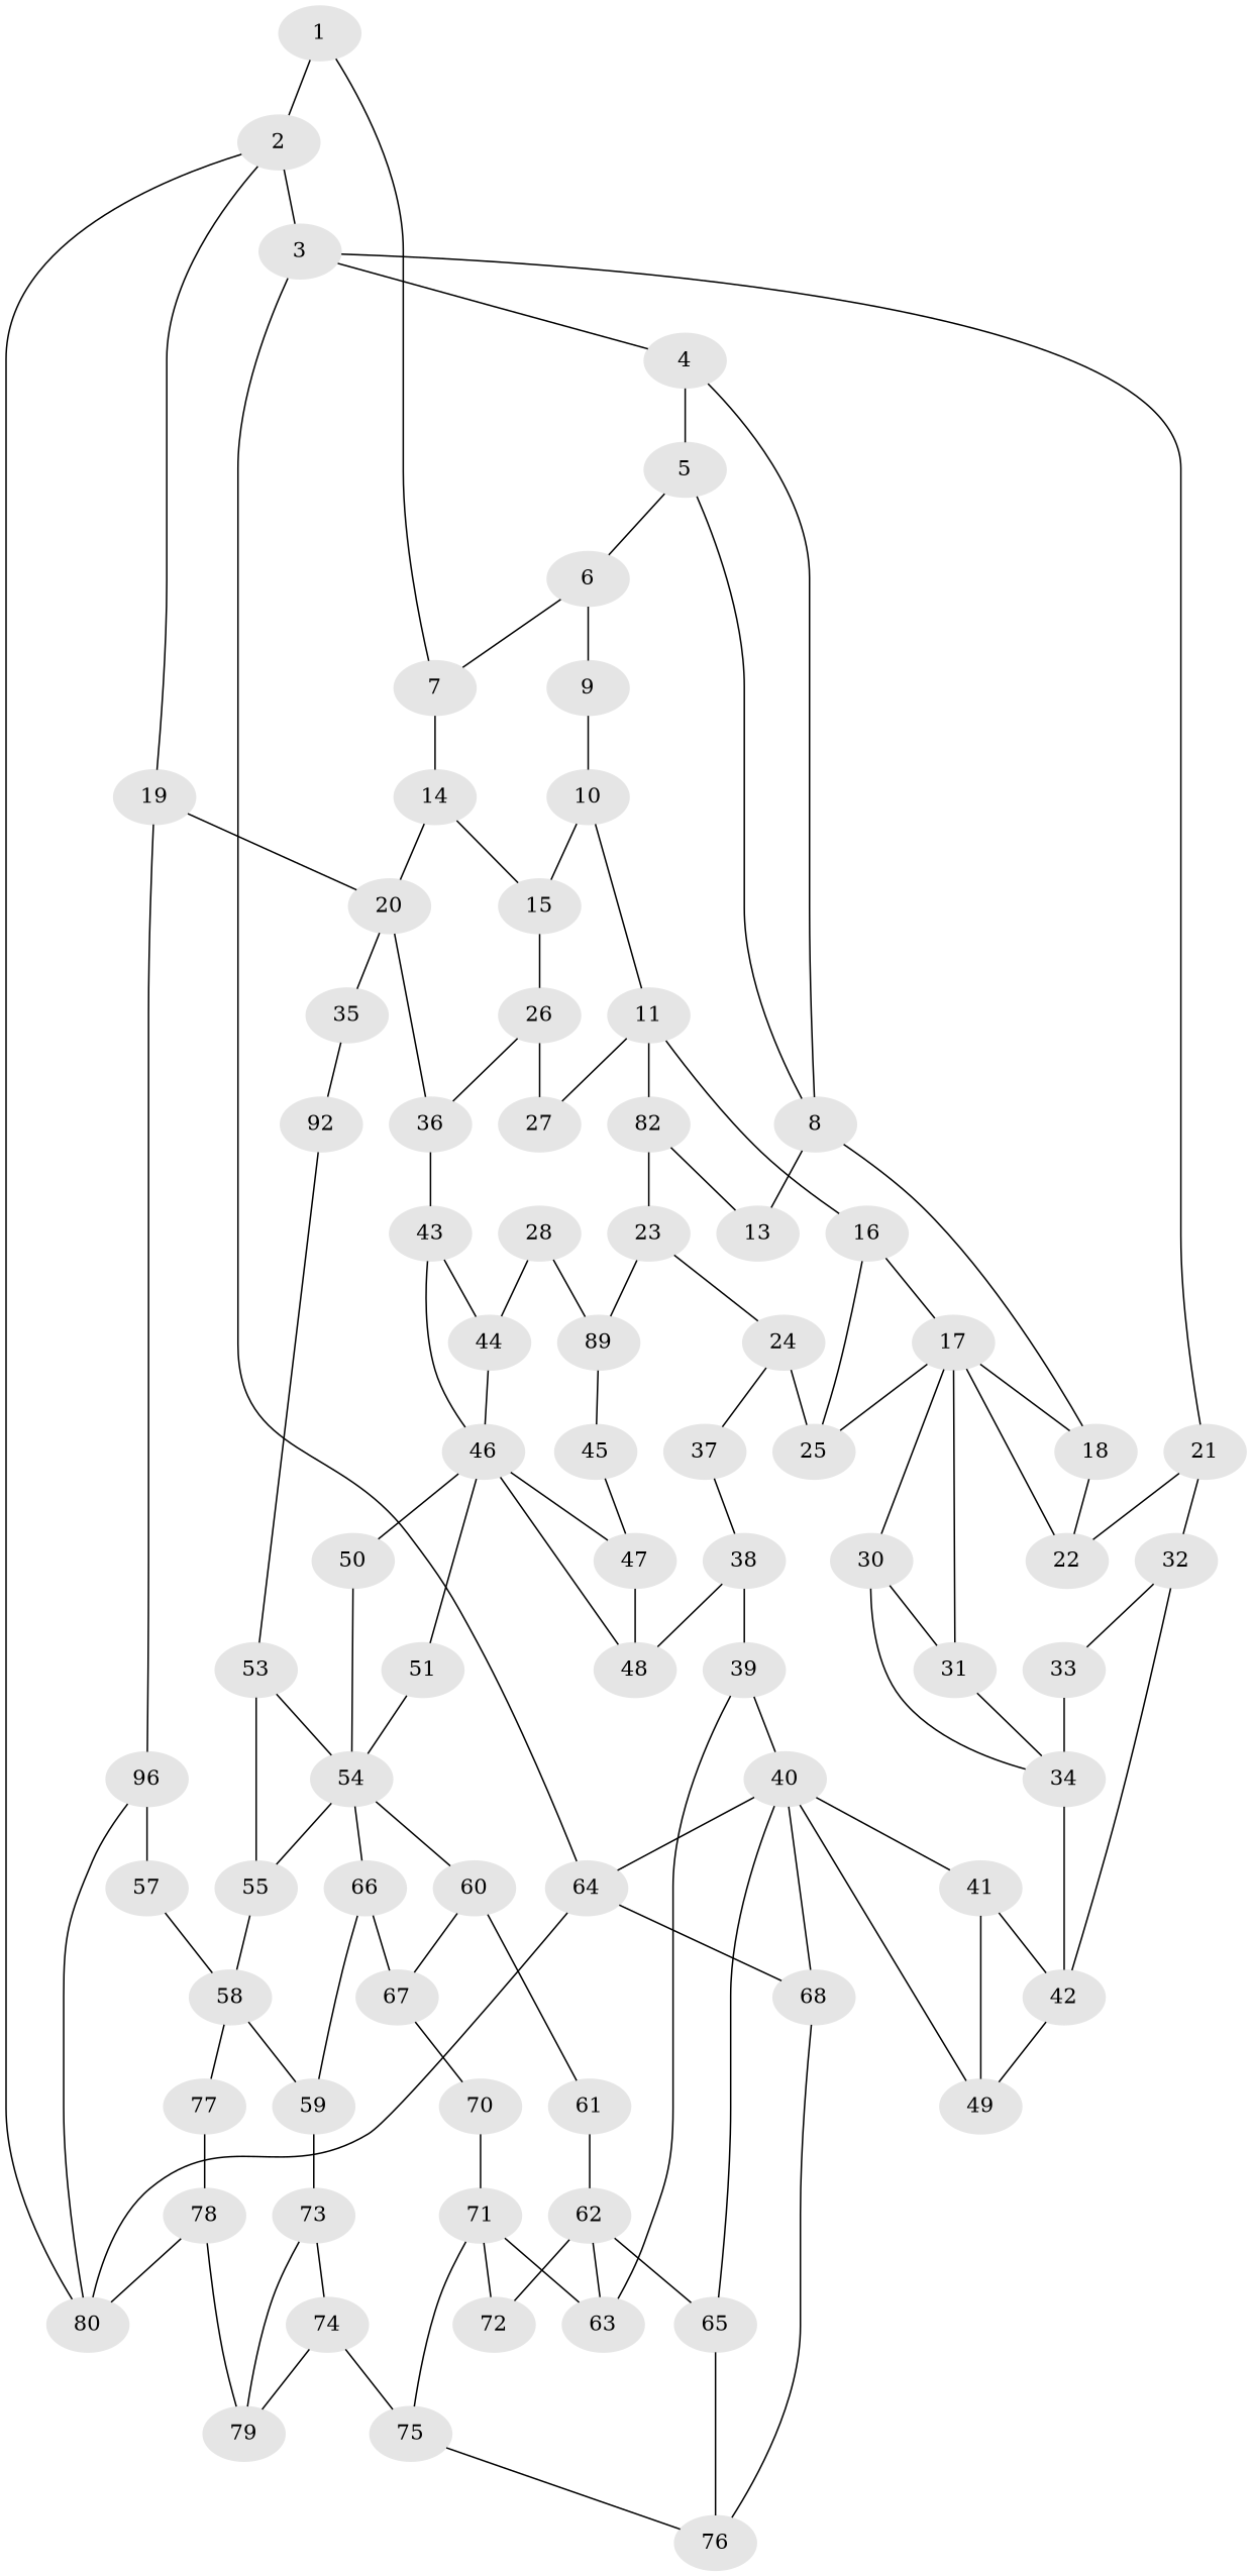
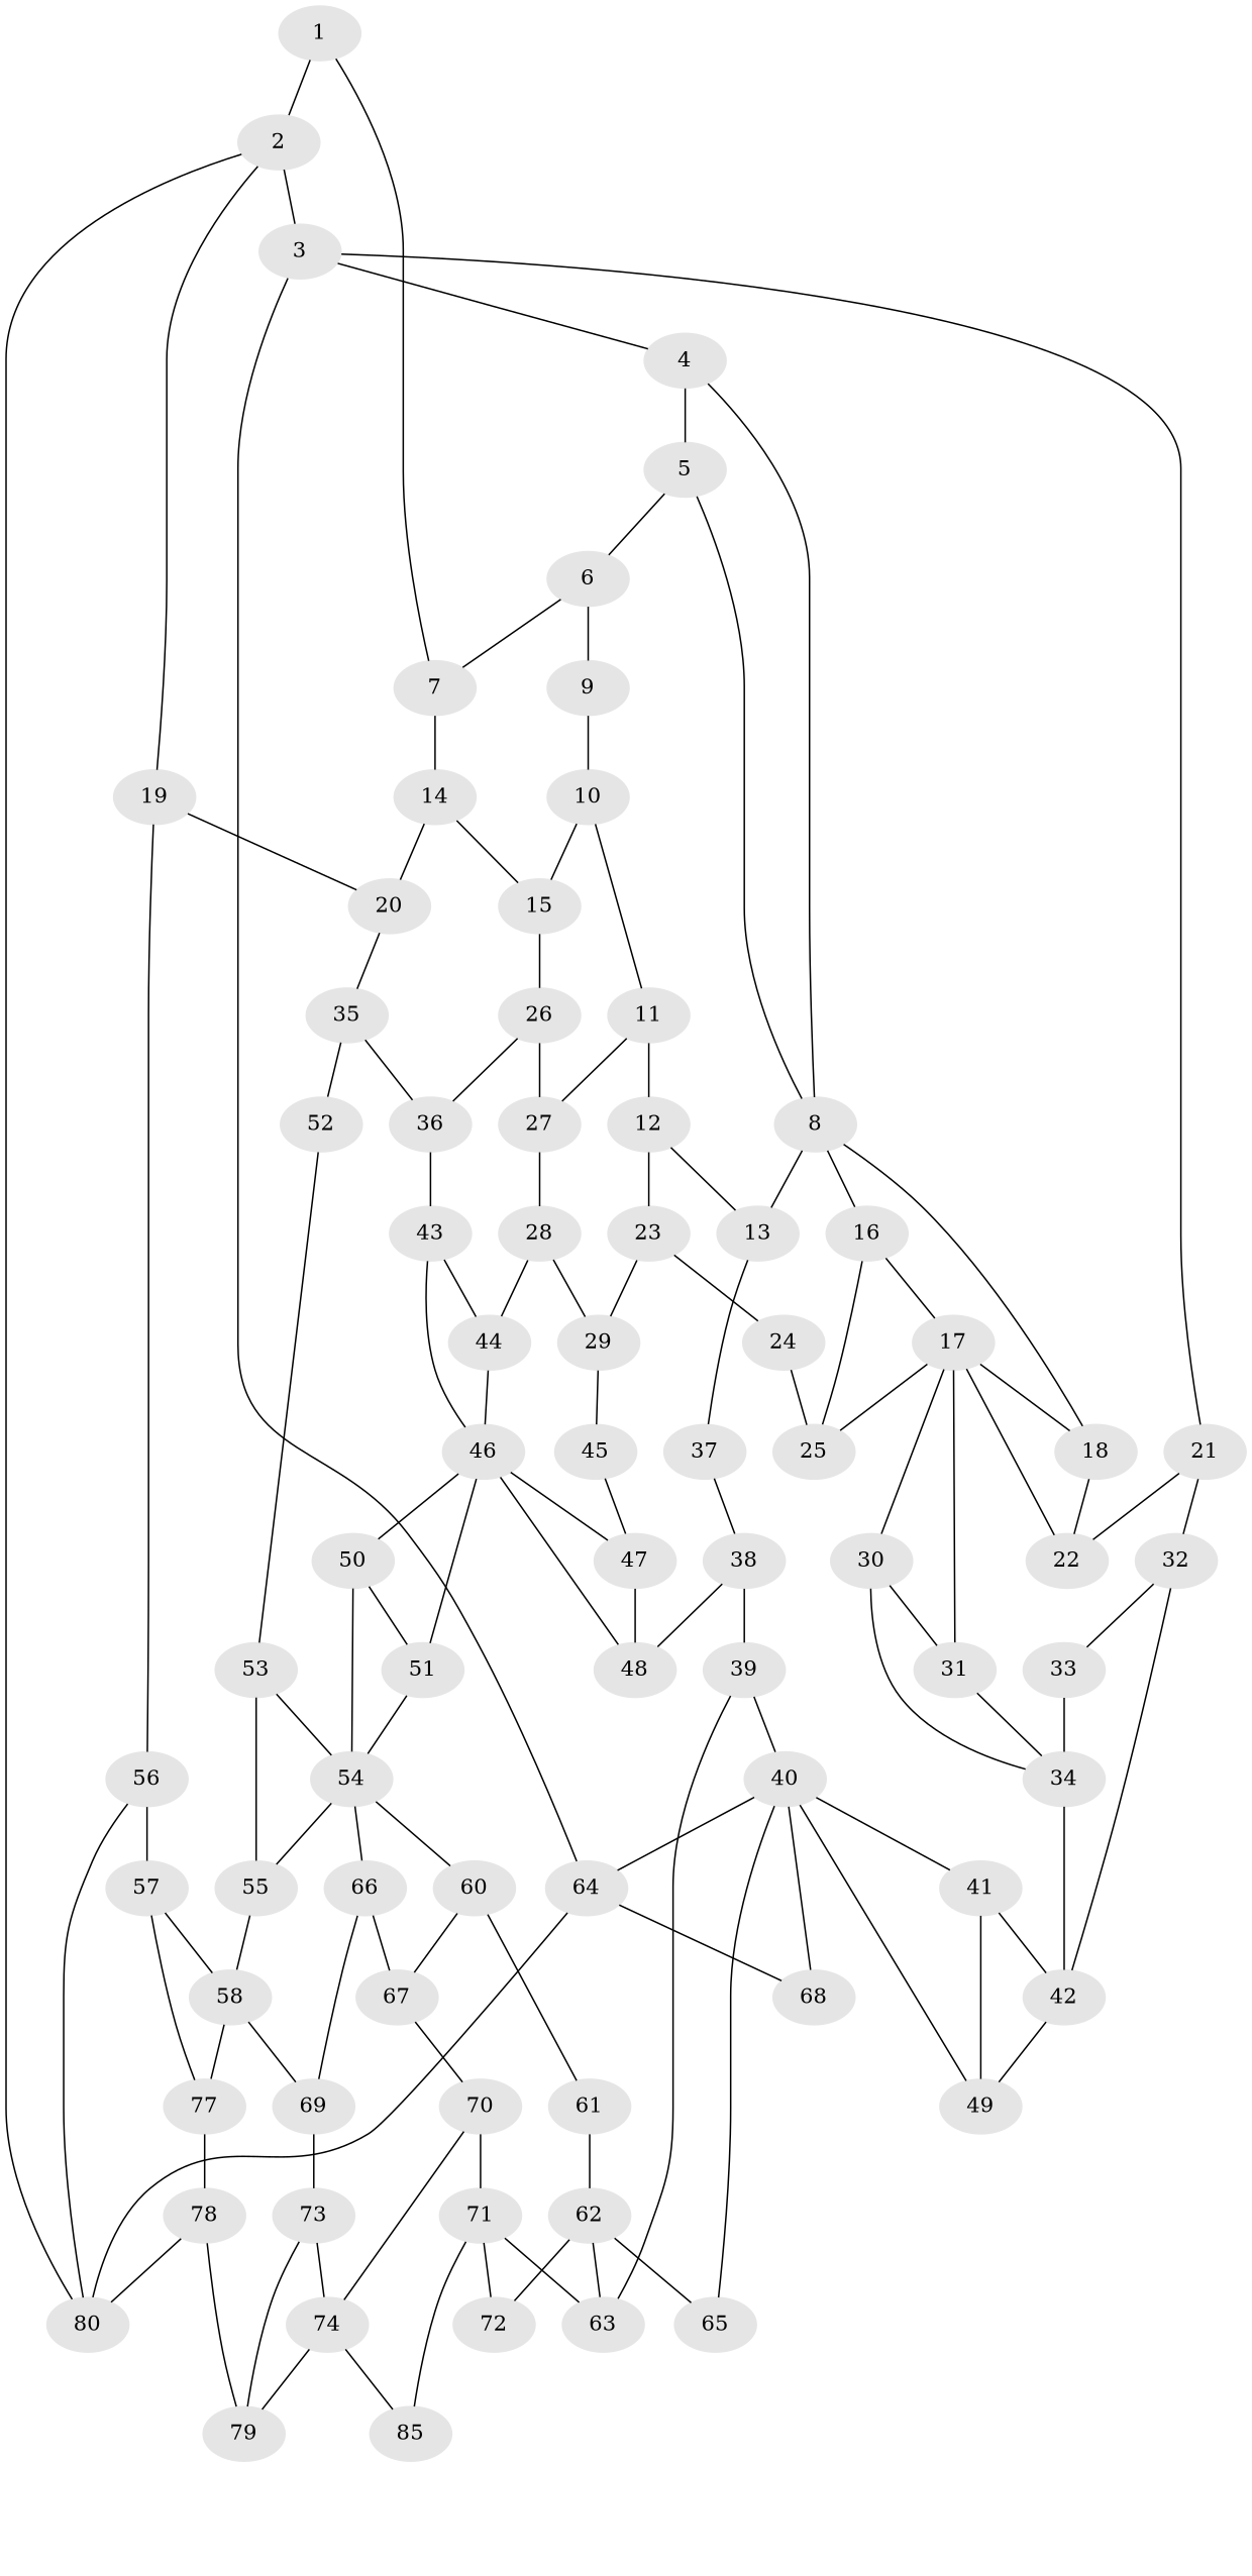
  graph {
    node [color=gray90 style=filled]
    edge [weight=1.0]
    1
    2
    7
    3
    19
    80
    14
    4
    21
    64
    20
-   56 [label=96]
+   56
    5
    8
    22
    32
    68
    6
    13
    16
    18
    9
    10
    15
    17
    25
    11
-   12 [label=82]
+   12
    27
    26
    23
    28
    24
-   29 [label=89]
+   29
    35
    36
    30
    31
    34
    57
-   52 [label=92]
+   52
    33
    42
    37
    45
    38
    43
    44
    46
    47
    49
    53
    39
    48
    40
    63
    41
    65
-   76
    50
    51
    54
    55
    60
    66
    58
    61
    67
-   69 [label=59]
+   69
    77
    78
    73
    62
    70
    72
    71
    74
    79
-   75
+   75 [label=85]
    1 -- 2
    1 -- 7
    2 -- 3
    2 -- 19
    2 -- 80
    7 -- 14
    3 -- 4
    3 -- 21
    3 -- 64
    19 -- 20
    19 -- 56
    14 -- 20
    14 -- 15
    4 -- 5
    4 -- 8
    21 -- 22
    21 -- 32
    64 -- 80
    64 -- 68
    20 -- 35
    56 -- 80
    56 -- 57
    5 -- 8
    5 -- 6
    8 -- 13 [weight=2.0]
-   11 -- 16
+   8 -- 16
    8 -- 18
    32 -- 33
    32 -- 42
-   68 -- 76
    6 -- 7
    6 -- 9 [weight=2.0]
    16 -- 17
    16 -- 25
    18 -- 22
    9 -- 10
    10 -- 15
    10 -- 11
    15 -- 26
    17 -- 22
    17 -- 18
    17 -- 25
    17 -- 30
    17 -- 31
    11 -- 12
    11 -- 27
    12 -- 13
    12 -- 23
+   27 -- 28
    26 -- 27
    26 -- 36
    23 -- 24
    23 -- 29
    28 -- 29
    28 -- 44
    24 -- 25
-   24 -- 37
+   13 -- 37
    29 -- 45
-   20 -- 36
+   35 -- 36
    35 -- 52
    36 -- 43
    30 -- 31
    30 -- 34
    31 -- 34
    34 -- 42 [weight=2.0]
    57 -- 58
+   57 -- 77
    52 -- 53
    33 -- 34 [weight=2.0]
    42 -- 49
    37 -- 38
    45 -- 47
    38 -- 39
    38 -- 48
    43 -- 44
    43 -- 46
    44 -- 46
    46 -- 47
    46 -- 48
    46 -- 50
    46 -- 51
    47 -- 48
    53 -- 54
    53 -- 55
    39 -- 40
    39 -- 63
    40 -- 64
    40 -- 68
    40 -- 49
    40 -- 41
    40 -- 65
    41 -- 42
    41 -- 49
-   65 -- 76
+   50 -- 51
    50 -- 54
    51 -- 54
    54 -- 55
    54 -- 60
    54 -- 66
    55 -- 58
    60 -- 61
    60 -- 67
    66 -- 67
    66 -- 69
    58 -- 69
    58 -- 77
    61 -- 62 [weight=2.0]
    67 -- 70
    69 -- 73
    77 -- 78
    78 -- 80
    78 -- 79
    73 -- 74
    73 -- 79
    62 -- 63 [weight=2.0]
    62 -- 65
    62 -- 72
    70 -- 71
+   70 -- 74
    71 -- 63 [weight=2.0]
    71 -- 72 [weight=2.0]
    71 -- 75
    74 -- 79
    74 -- 75
-   75 -- 76
  }
